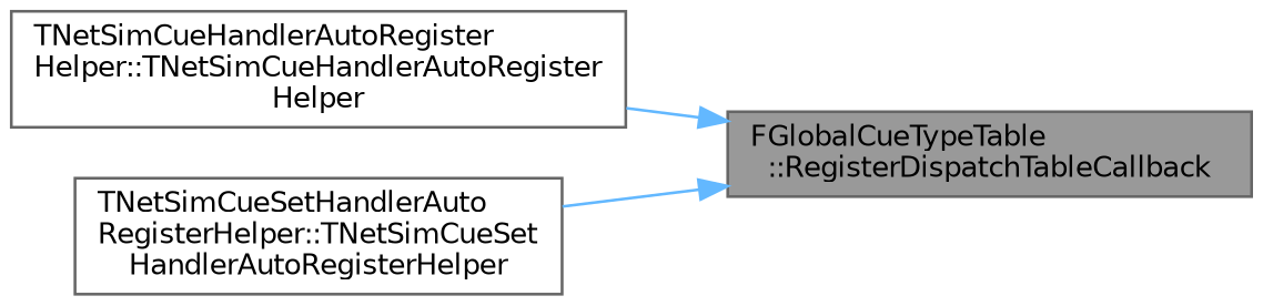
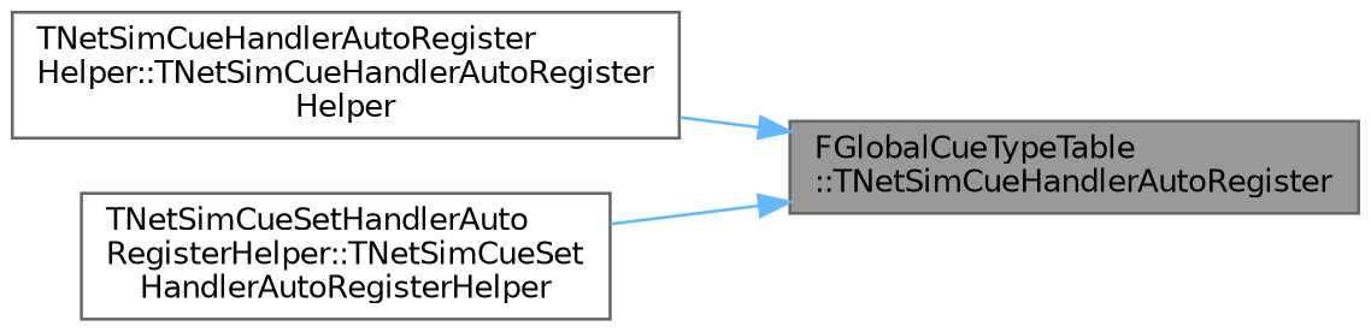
  digraph {
    rankdir=RL
    node [color=grey40 fillcolor=white fontname=Helvetica fontsize=10 shape=box style=filled]
    edge [color=steelblue1 dir=back fontname=Helvetica fontsize=10 labelfontname=Helvetica labelfontsize=10 style=solid]
-   n1 [color=gray40 fillcolor=grey60 fontcolor=black height=0.2 label="FGlobalCueTypeTable\l::RegisterDispatchTableCallback" width=0.4]
+   n1 [color=gray40 fillcolor=grey60 fontcolor=black height=0.2 label="FGlobalCueTypeTable\l::TNetSimCueHandlerAutoRegister" width=0.4]
    n2 [height=0.2 label="TNetSimCueHandlerAutoRegister\lHelper::TNetSimCueHandlerAutoRegister\lHelper" width=0.4]
    n3 [height=0.2 label="TNetSimCueSetHandlerAuto\lRegisterHelper::TNetSimCueSet\lHandlerAutoRegisterHelper" width=0.4]
    n1 -> n2
    n1 -> n3
  }
